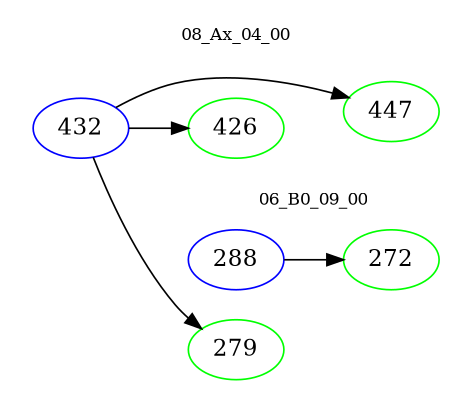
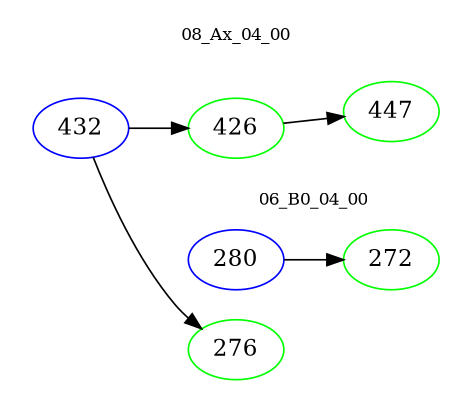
  digraph {
    fontname="DejaVu Serif"
    rankdir=LR
    node [color=green fontname="DejaVu Serif"]
    edge [color=black fontname="DejaVu Serif"]
    n1 [color=blue label=432]
    n2 [label=426]
    n3 [label=447]
-   n4 [color=blue label=288]
+   n4 [color=blue label=280]
    n5 [label=272]
-   n6 [label=279]
+   n6 [label=276]
    subgraph cluster_1 {
      color=white
      fontsize=10
      label="08_Ax_04_00"
      n1
      n2
      n3
    }
    subgraph cluster_2 {
      color=white
      fontsize=10
-     label="06_B0_09_00"
+     label="06_B0_04_00"
      n4
      n5
      n6
    }
    n1 -> n2
    n1 -> n6
-   n1 -> n3
+   n2 -> n3
    n4 -> n5
  }
